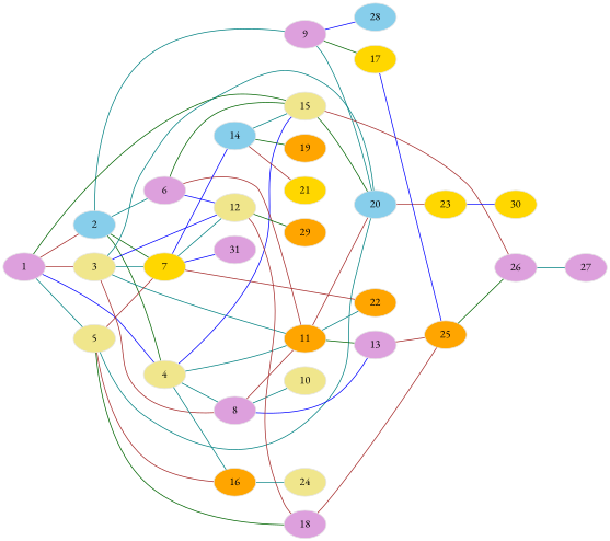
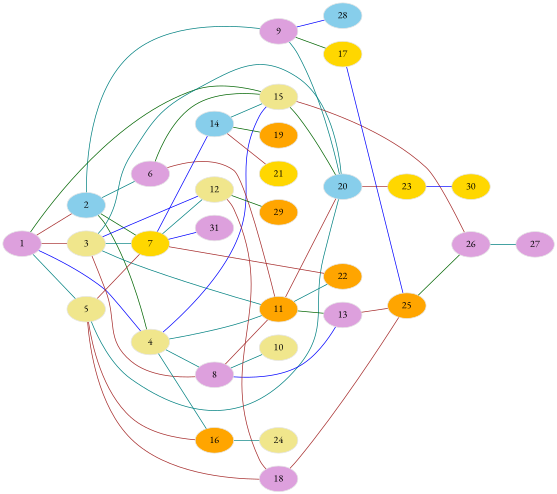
  graph {
    fontname="EB Garamond"
    rankdir=LR
    node [color=gray90 fillcolor=plum fontname="EB Garamond" style=filled]
    edge [color=teal fontname="EB Garamond" weight=1.0]
    2 [fillcolor=skyblue]
    1
    3 [fillcolor=khaki]
    4 [fillcolor=khaki]
    5 [fillcolor=khaki]
    15 [fillcolor=khaki]
    6
    7 [fillcolor=gold]
    9
    11 [fillcolor=orange]
    8
    12 [fillcolor=khaki]
    20 [fillcolor=skyblue]
    16 [fillcolor=orange]
    18
    26
    14 [fillcolor=skyblue]
    22 [fillcolor=orange]
    31
    17 [fillcolor=gold]
    28 [fillcolor=skyblue]
    13
    10 [fillcolor=khaki]
    29 [fillcolor=orange]
    23 [fillcolor=gold]
    24 [fillcolor=khaki]
    25 [fillcolor=orange]
    19 [fillcolor=orange]
    21 [fillcolor=gold]
    27
    30 [fillcolor=gold]
    2 -- 4 [color=darkgreen]
    2 -- 6
    2 -- 7 [color=darkgreen]
    2 -- 9
    1 -- 2 [color=brown]
    1 -- 3 [color=brown]
    1 -- 4 [color=blue]
    1 -- 5
    1 -- 15 [color=darkgreen]
    3 -- 7
    3 -- 11
    3 -- 8 [color=brown]
    3 -- 12 [color=blue]
    3 -- 20
    4 -- 15 [color=blue]
    4 -- 11
    4 -- 8
    4 -- 16
    5 -- 7 [color=brown weight=3.0]
    5 -- 20
    5 -- 16 [color=brown]
-   5 -- 18 [color=darkgreen]
+   5 -- 18 [color=brown]
    15 -- 20 [color=darkgreen]
    15 -- 26 [color=brown]
    6 -- 15 [color=darkgreen]
    6 -- 11 [color=brown]
-   6 -- 12 [color=blue]
    7 -- 12
    7 -- 14 [color=blue]
    7 -- 22 [color=brown]
    7 -- 31 [color=blue]
    9 -- 20
    9 -- 17 [color=darkgreen weight=2.0]
    9 -- 28 [color=blue]
    11 -- 20 [color=brown weight=2.0]
    11 -- 22
    11 -- 13 [color=darkgreen]
    8 -- 11 [color=brown]
    8 -- 13 [color=blue]
    8 -- 10
    12 -- 18 [color=brown]
    12 -- 29 [color=darkgreen]
    20 -- 23 [color=brown]
    16 -- 24
    18 -- 25 [color=brown]
    26 -- 27
    14 -- 15
    14 -- 19 [color=darkgreen]
    14 -- 21 [color=brown]
    17 -- 25 [color=blue]
    13 -- 25 [color=brown]
    23 -- 30 [color=blue]
    25 -- 26 [color=darkgreen]
  }
